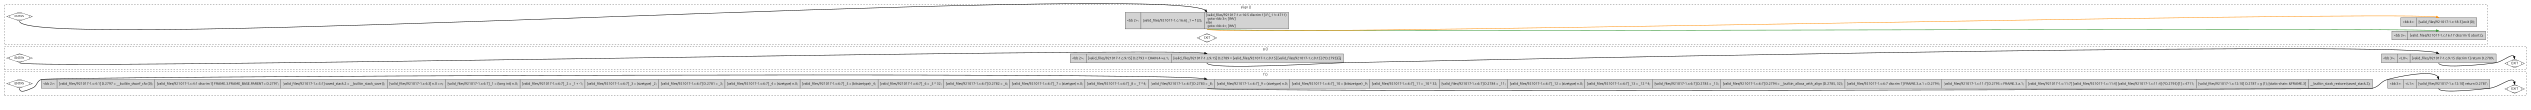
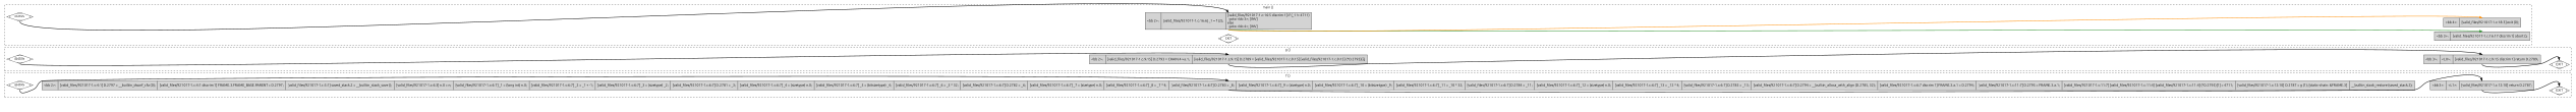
  digraph {
    rankdir=LR
    fontname=Ubuntu
    node [fillcolor=lightgrey shape=record style=filled fontname=Ubuntu]
    edge [constraint=true headport=n style="solid,bold" tailport=s fontname=Ubuntu color=black weight=100]
    n1 [fillcolor=white label=ENTRY shape=Mdiamond]
    n2 [fillcolor=white label=EXIT shape=Mdiamond]
    n3 [label="{\<bb\ 2\>:\l|[valid_files/921017-1.c:4:1]\ D.2797\ =\ __builtin_dwarf_cfa\ (0);\l|[valid_files/921017-1.c:4:1\ discrim\ 1]\ FRAME.3.FRAME_BASE.PARENT\ =\ D.2797;\l|[valid_files/921017-1.c:5:1]\ saved_stack.2\ =\ __builtin_stack_save\ ();\l|[valid_files/921017-1.c:6:3]\ n.0\ =\ n;\l|[valid_files/921017-1.c:6:7]\ _1\ =\ (long\ int)\ n.0;\l|[valid_files/921017-1.c:6:7]\ _2\ =\ _1\ +\ -1;\l|[valid_files/921017-1.c:6:7]\ _3\ =\ (sizetype)\ _2;\l|[valid_files/921017-1.c:6:7]\ D.2781\ =\ _3;\l|[valid_files/921017-1.c:6:7]\ _4\ =\ (sizetype)\ n.0;\l|[valid_files/921017-1.c:6:7]\ _5\ =\ (bitsizetype)\ _4;\l|[valid_files/921017-1.c:6:7]\ _6\ =\ _5\ *\ 32;\l|[valid_files/921017-1.c:6:7]\ D.2782\ =\ _6;\l|[valid_files/921017-1.c:6:7]\ _7\ =\ (sizetype)\ n.0;\l|[valid_files/921017-1.c:6:7]\ _8\ =\ _7\ *\ 4;\l|[valid_files/921017-1.c:6:7]\ D.2783\ =\ _8;\l|[valid_files/921017-1.c:6:7]\ _9\ =\ (sizetype)\ n.0;\l|[valid_files/921017-1.c:6:7]\ _10\ =\ (bitsizetype)\ _9;\l|[valid_files/921017-1.c:6:7]\ _11\ =\ _10\ *\ 32;\l|[valid_files/921017-1.c:6:7]\ D.2784\ =\ _11;\l|[valid_files/921017-1.c:6:7]\ _12\ =\ (sizetype)\ n.0;\l|[valid_files/921017-1.c:6:7]\ _13\ =\ _12\ *\ 4;\l|[valid_files/921017-1.c:6:7]\ D.2785\ =\ _13;\l|[valid_files/921017-1.c:6:7]\ D.2794\ =\ __builtin_alloca_with_align\ (D.2785,\ 32);\l|[valid_files/921017-1.c:6:7\ discrim\ 1]\ FRAME.3.a.1\ =\ D.2794;\l|[valid_files/921017-1.c:11:7]\ D.2795\ =\ FRAME.3.a.1;\l|[valid_files/921017-1.c:11:7]\ [valid_files/921017-1.c:11:4]\ [valid_files/921017-1.c:11:4]\ (*D.2795)[1]\ =\ 4711;\l|[valid_files/921017-1.c:12:10]\ D.2787\ =\ g\ (1);\ [static-chain:\ &FRAME.3]\l|__builtin_stack_restore\ (saved_stack.2);\l}"]
    n4 [label="{\<bb\ 3\>:\l|\<L1\>:\l|[valid_files/921017-1.c:12:10]\ return\ D.2787;\l}"]
    n5 [fillcolor=white label=ENTRY shape=Mdiamond]
    n6 [fillcolor=white label=EXIT shape=Mdiamond]
    n7 [label="{\<bb\ 2\>:\l|[valid_files/921017-1.c:9:15]\ D.2793\ =\ CHAIN.4-\>a.1;\l|[valid_files/921017-1.c:9:15]\ D.2789\ =\ [valid_files/921017-1.c:9:15]\ [valid_files/921017-1.c:9:15]\ (*D.2793)[i];\l}"]
    n8 [label="{\<bb\ 3\>:\l|\<L0\>:\l|[valid_files/921017-1.c:9:15\ discrim\ 1]\ return\ D.2789;\l}"]
    n9 [fillcolor=white label=ENTRY shape=Mdiamond]
    n10 [fillcolor=white label=EXIT shape=Mdiamond]
    n11 [label="{\<bb\ 2\>:\l|[valid_files/921017-1.c:16:6]\ _1\ =\ f\ (2);\l|[valid_files/921017-1.c:16:5\ discrim\ 1]\ if\ (_1\ !=\ 4711)\l\ \ goto\ \<bb\ 3\>;\ [INV]\lelse\l\ \ goto\ \<bb\ 4\>;\ [INV]\l}"]
    n12 [label="{\<bb\ 3\>:\l|[valid_files/921017-1.c:16:17\ discrim\ 1]\ abort\ ();\l}"]
    n13 [label="{\<bb\ 4\>:\l|[valid_files/921017-1.c:18:3]\ exit\ (0);\l}"]
    subgraph cluster_1 {
      color=black
      label="f ()"
      style=dashed
      n1
      n2
      n3
      n4
    }
    subgraph cluster_2 {
      color=black
      label="g ()"
      style=dashed
      n5
      n6
      n7
      n8
    }
    subgraph cluster_3 {
      color=black
-     label="align ()"
+     label="main ()"
      style=dashed
      n9
      n10
      n11
      n12
      n13
    }
    n1 -> n2 [style=invis color="" weight=""]
    n1 -> n3
    n3 -> n4
    n4 -> n2 [weight=10]
    n5 -> n6 [style=invis color="" weight=""]
    n5 -> n7
    n7 -> n8
    n8 -> n6 [weight=10]
    n9 -> n10 [style=invis color="" weight=""]
    n9 -> n11
    n11 -> n12 [color=forestgreen weight=10]
    n11 -> n13 [color=darkorange weight=10]
  }
